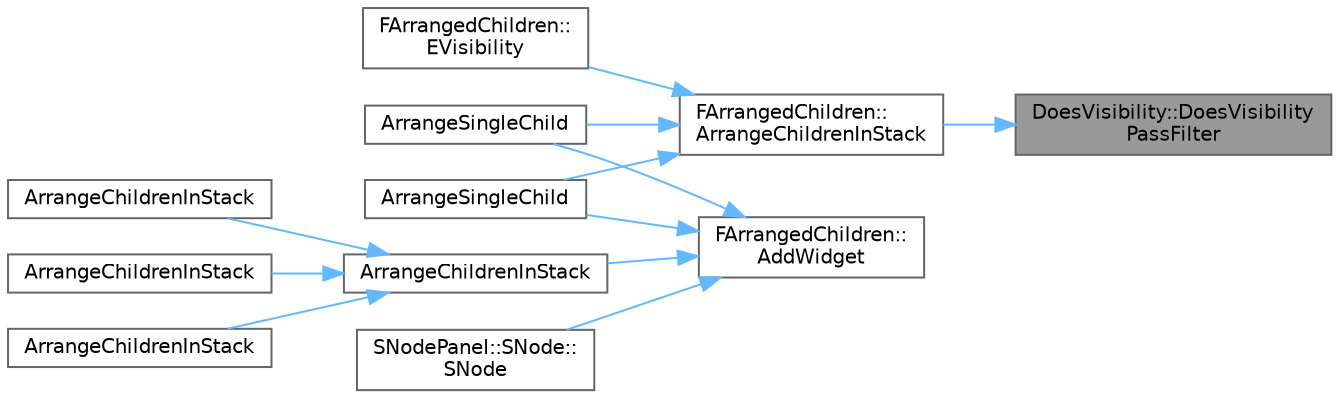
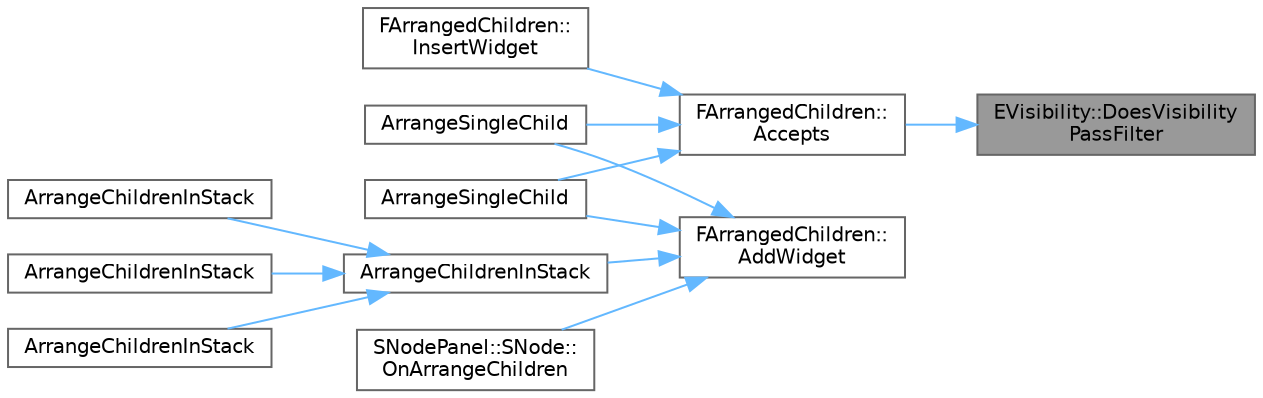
  digraph {
    rankdir=RL
    node [color=grey40 fillcolor=white fontname=Helvetica fontsize=10 shape=box style=filled]
    edge [color=steelblue1 dir=back fontname=Helvetica fontsize=10 labelfontname=Helvetica labelfontsize=10 style=solid]
-   n1 [color=gray40 fillcolor=grey60 fontcolor=black height=0.2 label="DoesVisibility::DoesVisibility\lPassFilter" width=0.4]
-   n2 [height=0.2 label="FArrangedChildren::\lArrangeChildrenInStack" width=0.4]
+   n1 [color=gray40 fillcolor=grey60 fontcolor=black height=0.2 label="EVisibility::DoesVisibility\lPassFilter" width=0.4]
+   n2 [height=0.2 label="FArrangedChildren::\lAccepts" width=0.4]
    n3 [height=0.2 label=ArrangeSingleChild width=0.4]
    n4 [height=0.2 label=ArrangeSingleChild width=0.4]
-   n5 [height=0.2 label="FArrangedChildren::\lEVisibility" width=0.4]
+   n5 [height=0.2 label="FArrangedChildren::\lInsertWidget" width=0.4]
    n6 [height=0.2 label="FArrangedChildren::\lAddWidget" width=0.4]
-   n7 [height=0.2 label="SNodePanel::SNode::\lSNode" width=0.4]
+   n7 [height=0.2 label="SNodePanel::SNode::\lOnArrangeChildren" width=0.4]
    n8 [height=0.2 label=ArrangeChildrenInStack width=0.4]
    n9 [height=0.2 label=ArrangeChildrenInStack width=0.4]
    n10 [height=0.2 label=ArrangeChildrenInStack width=0.4]
    n11 [height=0.2 label=ArrangeChildrenInStack width=0.4]
    n1 -> n2
    n2 -> n3
    n2 -> n4
    n2 -> n5
    n6 -> n3
    n6 -> n4
    n6 -> n7
    n6 -> n8
    n8 -> n9
    n8 -> n10
    n8 -> n11
  }
